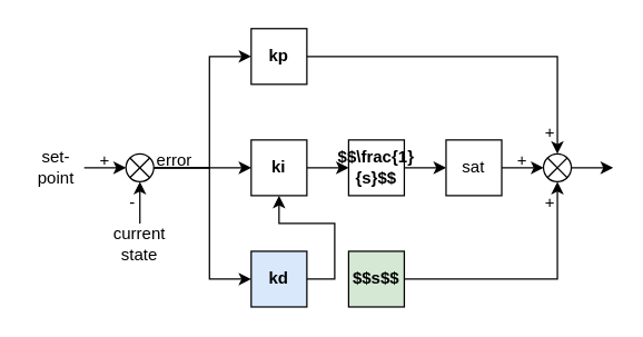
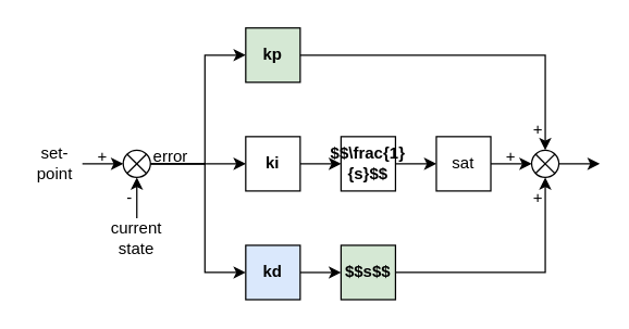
  <mxCell id="0" />
  <mxCell id="1" parent="0" />
- <mxCell id="2" value="&lt;b&gt;kp&lt;/b&gt;" style="rounded=0;whiteSpace=wrap;html=1;" vertex="1" parent="1"><mxGeometry x="180" y="20" width="40" height="40" as="geometry" /></mxCell>
- <mxCell id="3" style="edgeStyle=orthogonalEdgeStyle;rounded=0;orthogonalLoop=1;jettySize=auto;html=1;exitX=1;exitY=0.5;exitDx=0;exitDy=0;" edge="1" parent="1" source="4" target="6"><mxGeometry relative="1" as="geometry" /></mxCell>
+ <mxCell id="2" value="&lt;b&gt;kp&lt;/b&gt;" style="rounded=0;whiteSpace=wrap;html=1;fillColor=#d5e8d4;" vertex="1" parent="1"><mxGeometry x="180" y="20" width="40" height="40" as="geometry" /></mxCell>
+ <mxCell id="3" style="edgeStyle=orthogonalEdgeStyle;rounded=0;orthogonalLoop=1;jettySize=auto;html=1;exitX=1;exitY=0.5;exitDx=0;exitDy=0;entryX=0;entryY=0.5;entryDx=0;entryDy=0;" edge="1" parent="1" source="4" target="15"><mxGeometry relative="1" as="geometry" /></mxCell>
  <mxCell id="4" value="&lt;b&gt;kd&lt;/b&gt;" style="rounded=0;whiteSpace=wrap;html=1;fillColor=#dae8fc;" vertex="1" parent="1"><mxGeometry x="180" y="180" width="40" height="40" as="geometry" /></mxCell>
  <mxCell id="5" style="edgeStyle=orthogonalEdgeStyle;rounded=0;orthogonalLoop=1;jettySize=auto;html=1;exitX=1;exitY=0.5;exitDx=0;exitDy=0;entryX=0;entryY=0.5;entryDx=0;entryDy=0;" edge="1" parent="1" source="6" target="14"><mxGeometry relative="1" as="geometry" /></mxCell>
  <mxCell id="6" value="&lt;b&gt;ki&lt;/b&gt;" style="rounded=0;whiteSpace=wrap;html=1;" vertex="1" parent="1"><mxGeometry x="180" y="100" width="40" height="40" as="geometry" /></mxCell>
  <mxCell id="7" style="edgeStyle=orthogonalEdgeStyle;rounded=0;orthogonalLoop=1;jettySize=auto;html=1;exitX=1;exitY=0.5;exitDx=0;exitDy=0;exitPerimeter=0;entryX=0;entryY=0.5;entryDx=0;entryDy=0;" edge="1" parent="1" source="12" target="6"><mxGeometry relative="1" as="geometry" /></mxCell>
  <mxCell id="8" style="edgeStyle=orthogonalEdgeStyle;rounded=0;orthogonalLoop=1;jettySize=auto;html=1;exitX=1;exitY=0.5;exitDx=0;exitDy=0;exitPerimeter=0;entryX=0;entryY=0.5;entryDx=0;entryDy=0;" edge="1" parent="1" source="12" target="2"><mxGeometry relative="1" as="geometry"><Array as="points"><mxPoint x="150" y="120" /><mxPoint x="150" y="40" /></Array></mxGeometry></mxCell>
  <mxCell id="9" style="edgeStyle=orthogonalEdgeStyle;rounded=0;orthogonalLoop=1;jettySize=auto;html=1;exitX=1;exitY=0.5;exitDx=0;exitDy=0;exitPerimeter=0;entryX=0;entryY=0.5;entryDx=0;entryDy=0;" edge="1" parent="1" source="12" target="4"><mxGeometry relative="1" as="geometry"><Array as="points"><mxPoint x="150" y="120" /><mxPoint x="150" y="200" /></Array></mxGeometry></mxCell>
  <mxCell id="10" style="edgeStyle=orthogonalEdgeStyle;rounded=0;orthogonalLoop=1;jettySize=auto;html=1;exitX=0;exitY=0.5;exitDx=0;exitDy=0;exitPerimeter=0;entryX=0;entryY=0.5;entryDx=0;entryDy=0;entryPerimeter=0;" edge="1" parent="1" target="12"><mxGeometry relative="1" as="geometry"><mxPoint x="60" y="120" as="sourcePoint" /></mxGeometry></mxCell>
  <mxCell id="11" style="edgeStyle=orthogonalEdgeStyle;rounded=0;orthogonalLoop=1;jettySize=auto;html=1;exitX=0.5;exitY=1;exitDx=0;exitDy=0;exitPerimeter=0;entryX=0.5;entryY=1;entryDx=0;entryDy=0;entryPerimeter=0;" edge="1" parent="1" target="12"><mxGeometry relative="1" as="geometry"><mxPoint x="100.013" y="160" as="sourcePoint" /></mxGeometry></mxCell>
  <mxCell id="12" value="" style="verticalLabelPosition=bottom;verticalAlign=top;html=1;shape=mxgraph.flowchart.or;" vertex="1" parent="1"><mxGeometry x="90" y="110" width="20" height="20" as="geometry" /></mxCell>
  <mxCell id="13" style="edgeStyle=orthogonalEdgeStyle;rounded=0;orthogonalLoop=1;jettySize=auto;html=1;exitX=1;exitY=0.5;exitDx=0;exitDy=0;entryX=0;entryY=0.5;entryDx=0;entryDy=0;" edge="1" parent="1" source="14" target="20"><mxGeometry relative="1" as="geometry" /></mxCell>
  <mxCell id="14" value="&lt;b&gt;$$\frac{1}{s}$$&lt;/b&gt;" style="rounded=0;whiteSpace=wrap;html=1;" vertex="1" parent="1"><mxGeometry x="250" y="100" width="40" height="40" as="geometry" /></mxCell>
  <mxCell id="15" value="&lt;b&gt;$$s$$&lt;/b&gt;" style="rounded=0;whiteSpace=wrap;html=1;fillColor=#d5e8d4;" vertex="1" parent="1"><mxGeometry x="250" y="180" width="40" height="40" as="geometry" /></mxCell>
  <mxCell id="16" style="edgeStyle=orthogonalEdgeStyle;rounded=0;orthogonalLoop=1;jettySize=auto;html=1;exitX=1;exitY=0.5;exitDx=0;exitDy=0;exitPerimeter=0;" edge="1" parent="1" source="17"><mxGeometry relative="1" as="geometry"><mxPoint x="440" y="120.2" as="targetPoint" /></mxGeometry></mxCell>
  <mxCell id="17" value="" style="verticalLabelPosition=bottom;verticalAlign=top;html=1;shape=mxgraph.flowchart.or;" vertex="1" parent="1"><mxGeometry x="390" y="110" width="20" height="20" as="geometry" /></mxCell>
  <mxCell id="18" style="edgeStyle=orthogonalEdgeStyle;rounded=0;orthogonalLoop=1;jettySize=auto;html=1;exitX=1;exitY=0.5;exitDx=0;exitDy=0;entryX=0.5;entryY=0;entryDx=0;entryDy=0;entryPerimeter=0;" edge="1" parent="1" source="2" target="17"><mxGeometry relative="1" as="geometry" /></mxCell>
  <mxCell id="19" style="edgeStyle=orthogonalEdgeStyle;rounded=0;orthogonalLoop=1;jettySize=auto;html=1;exitX=1;exitY=0.5;exitDx=0;exitDy=0;entryX=0.5;entryY=1;entryDx=0;entryDy=0;entryPerimeter=0;" edge="1" parent="1" source="15" target="17"><mxGeometry relative="1" as="geometry" /></mxCell>
  <mxCell id="20" value="sat" style="rounded=0;whiteSpace=wrap;html=1;" vertex="1" parent="1"><mxGeometry x="320" y="100" width="40" height="40" as="geometry" /></mxCell>
  <mxCell id="21" style="edgeStyle=orthogonalEdgeStyle;rounded=0;orthogonalLoop=1;jettySize=auto;html=1;exitX=1;exitY=0.5;exitDx=0;exitDy=0;entryX=0;entryY=0.5;entryDx=0;entryDy=0;entryPerimeter=0;" edge="1" parent="1" source="20" target="17"><mxGeometry relative="1" as="geometry" /></mxCell>
  <mxCell id="22" value="current state" style="text;strokeColor=none;align=center;fillColor=none;html=1;verticalAlign=middle;whiteSpace=wrap;rounded=0;" vertex="1" parent="1"><mxGeometry x="80" y="160" width="40" height="30" as="geometry" /></mxCell>
  <mxCell id="23" value="set-point" style="text;strokeColor=none;align=center;fillColor=none;html=1;verticalAlign=middle;whiteSpace=wrap;rounded=0;" vertex="1" parent="1"><mxGeometry x="20" y="105" width="40" height="30" as="geometry" /></mxCell>
  <mxCell id="24" value="+" style="text;strokeColor=none;align=center;fillColor=none;html=1;verticalAlign=middle;whiteSpace=wrap;rounded=0;" vertex="1" parent="1"><mxGeometry x="70" y="110" width="10" height="10" as="geometry" /></mxCell>
  <mxCell id="25" value="-" style="text;strokeColor=none;align=center;fillColor=none;html=1;verticalAlign=middle;whiteSpace=wrap;rounded=0;" vertex="1" parent="1"><mxGeometry x="90" y="140" width="10" height="10" as="geometry" /></mxCell>
  <mxCell id="26" value="error" style="text;strokeColor=none;align=center;fillColor=none;html=1;verticalAlign=middle;whiteSpace=wrap;rounded=0;" vertex="1" parent="1"><mxGeometry x="110" y="110" width="30" height="10" as="geometry" /></mxCell>
  <mxCell id="27" value="+" style="text;strokeColor=none;align=center;fillColor=none;html=1;verticalAlign=middle;whiteSpace=wrap;rounded=0;" vertex="1" parent="1"><mxGeometry x="370" y="110" width="10" height="10" as="geometry" /></mxCell>
  <mxCell id="28" value="+" style="text;strokeColor=none;align=center;fillColor=none;html=1;verticalAlign=middle;whiteSpace=wrap;rounded=0;" vertex="1" parent="1"><mxGeometry x="390" y="140" width="10" height="10" as="geometry" /></mxCell>
  <mxCell id="29" value="+" style="text;strokeColor=none;align=center;fillColor=none;html=1;verticalAlign=middle;whiteSpace=wrap;rounded=0;" vertex="1" parent="1"><mxGeometry x="390" y="90" width="10" height="10" as="geometry" /></mxCell>
